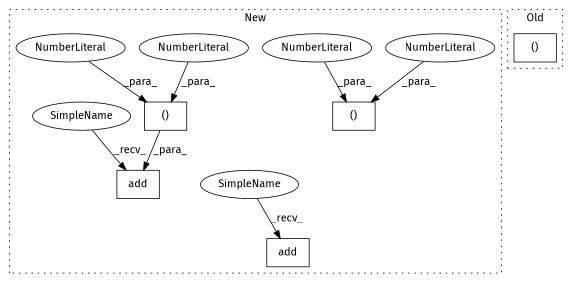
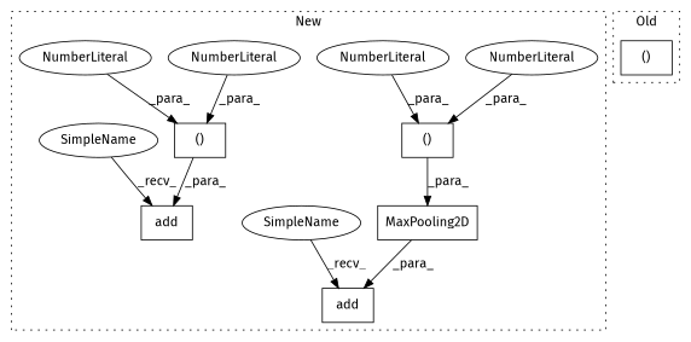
  digraph {
    fontname="Fira Sans"
    node [a=34 l=1 s=617 shape=box fontname="Fira Sans"]
    edge [fontname="Fira Sans"]
+   n1 [a=32 l="18,2" label=MaxPooling2D s="599,632"]
    n2 [a=106 l=15 label="()"]
    n3 [label=NumberLiteral s=631 shape=ellipse]
    n4 [label=NumberLiteral shape=ellipse]
    n5 [a=32 l="4,1" label=add s="595,634"]
    n6 [a=32 l="4,1" label=add s="445,526"]
    n7 [a=106 l=15 label="()" s=464]
    n8 [label=NumberLiteral s=478 shape=ellipse]
    n9 [label=NumberLiteral s=464 shape=ellipse]
    n10 [a=42 l=5 label=SimpleName s=589 shape=ellipse]
    n11 [a=42 l=5 label=SimpleName s=439 shape=ellipse]
    n12 [a=106 l=27 label="()" s=365]
    subgraph cluster_1 {
      label=New
      style=dotted
+     n1
      n2
      n3
      n4
      n5
      n6
      n7
      n8
      n9
      n10
      n11
    }
    subgraph cluster_2 {
      label=Old
      style=dotted
      n12
    }
+   n1 -> n5 [label=_para_]
+   n2 -> n1 [label=_para_]
    n3 -> n2 [label=_para_]
    n4 -> n2 [label=_para_]
    n7 -> n6 [label=_para_]
    n8 -> n7 [label=_para_]
    n9 -> n7 [label=_para_]
    n10 -> n5 [label=_recv_]
    n11 -> n6 [label=_recv_]
  }
